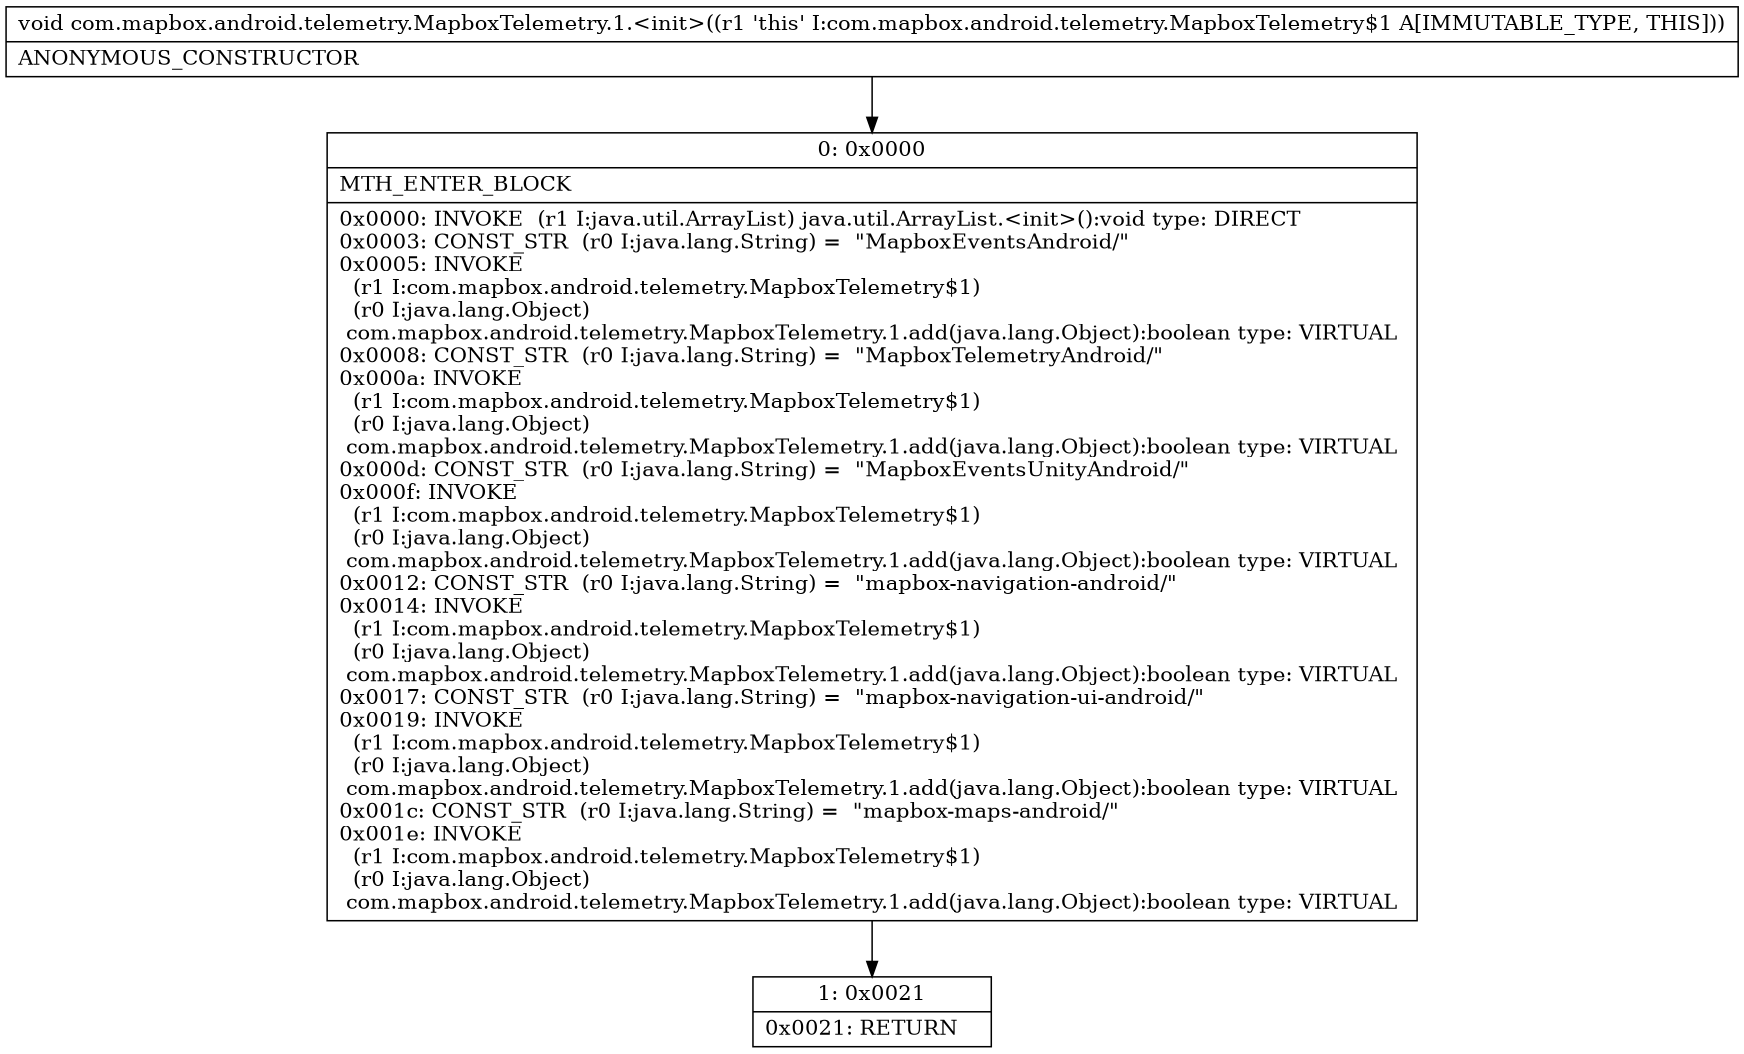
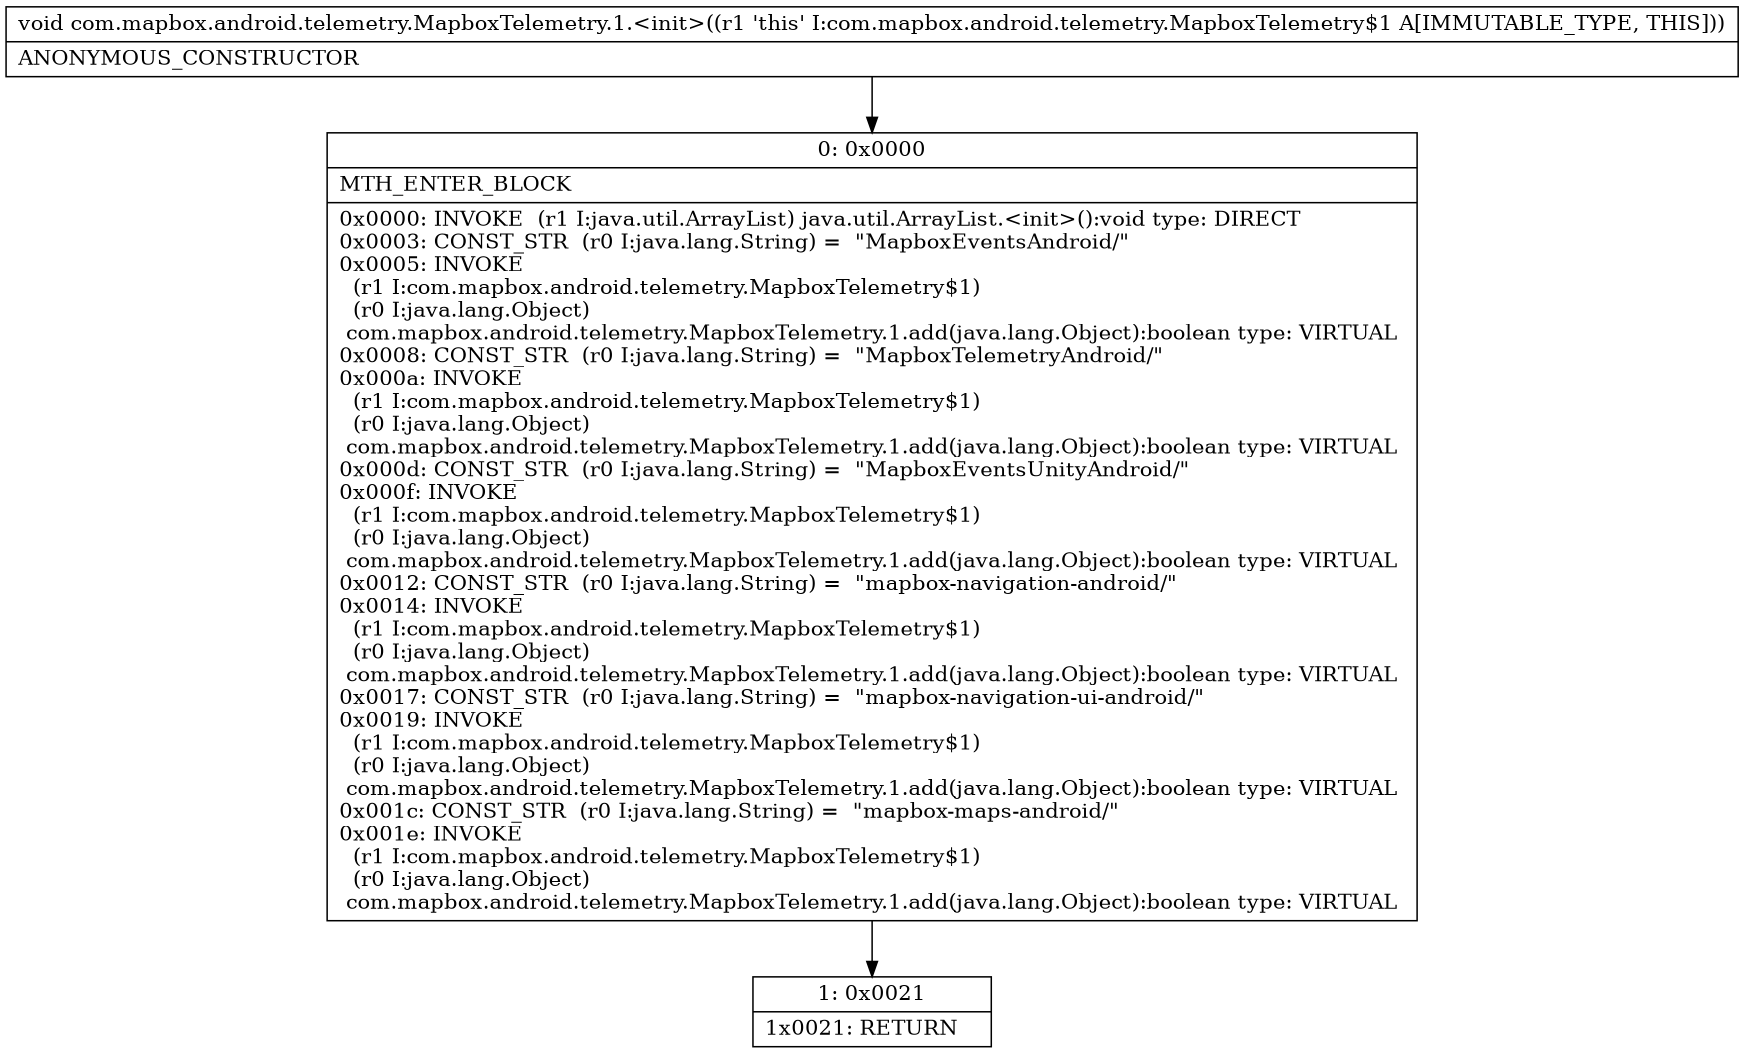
  digraph {
    node [shape=record]
    n1 [label="{0\:\ 0x0000|MTH_ENTER_BLOCK\l|0x0000: INVOKE  (r1 I:java.util.ArrayList) java.util.ArrayList.\<init\>():void type: DIRECT \l0x0003: CONST_STR  (r0 I:java.lang.String) =  \"MapboxEventsAndroid\/\" \l0x0005: INVOKE  \l  (r1 I:com.mapbox.android.telemetry.MapboxTelemetry$1)\l  (r0 I:java.lang.Object)\l com.mapbox.android.telemetry.MapboxTelemetry.1.add(java.lang.Object):boolean type: VIRTUAL \l0x0008: CONST_STR  (r0 I:java.lang.String) =  \"MapboxTelemetryAndroid\/\" \l0x000a: INVOKE  \l  (r1 I:com.mapbox.android.telemetry.MapboxTelemetry$1)\l  (r0 I:java.lang.Object)\l com.mapbox.android.telemetry.MapboxTelemetry.1.add(java.lang.Object):boolean type: VIRTUAL \l0x000d: CONST_STR  (r0 I:java.lang.String) =  \"MapboxEventsUnityAndroid\/\" \l0x000f: INVOKE  \l  (r1 I:com.mapbox.android.telemetry.MapboxTelemetry$1)\l  (r0 I:java.lang.Object)\l com.mapbox.android.telemetry.MapboxTelemetry.1.add(java.lang.Object):boolean type: VIRTUAL \l0x0012: CONST_STR  (r0 I:java.lang.String) =  \"mapbox\-navigation\-android\/\" \l0x0014: INVOKE  \l  (r1 I:com.mapbox.android.telemetry.MapboxTelemetry$1)\l  (r0 I:java.lang.Object)\l com.mapbox.android.telemetry.MapboxTelemetry.1.add(java.lang.Object):boolean type: VIRTUAL \l0x0017: CONST_STR  (r0 I:java.lang.String) =  \"mapbox\-navigation\-ui\-android\/\" \l0x0019: INVOKE  \l  (r1 I:com.mapbox.android.telemetry.MapboxTelemetry$1)\l  (r0 I:java.lang.Object)\l com.mapbox.android.telemetry.MapboxTelemetry.1.add(java.lang.Object):boolean type: VIRTUAL \l0x001c: CONST_STR  (r0 I:java.lang.String) =  \"mapbox\-maps\-android\/\" \l0x001e: INVOKE  \l  (r1 I:com.mapbox.android.telemetry.MapboxTelemetry$1)\l  (r0 I:java.lang.Object)\l com.mapbox.android.telemetry.MapboxTelemetry.1.add(java.lang.Object):boolean type: VIRTUAL \l}"]
-   n2 [label="{1\:\ 0x0021|0x0021: RETURN   \l}"]
+   n2 [label="{1\:\ 0x0021|1x0021: RETURN   \l}"]
    n3 [label="{void com.mapbox.android.telemetry.MapboxTelemetry.1.\<init\>((r1 'this' I:com.mapbox.android.telemetry.MapboxTelemetry$1 A[IMMUTABLE_TYPE, THIS]))  | ANONYMOUS_CONSTRUCTOR\l}"]
    n1 -> n2
    n3 -> n1
  }
